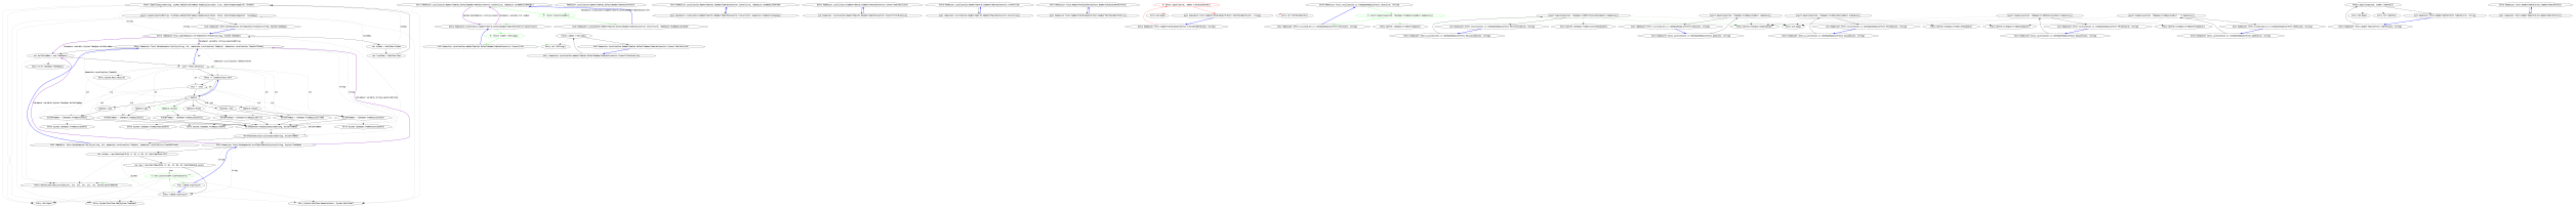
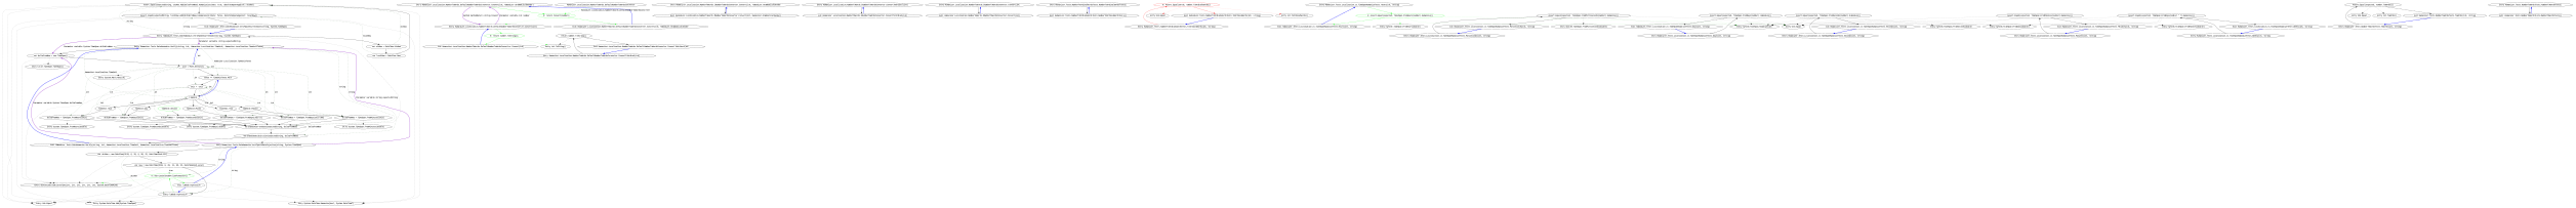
  digraph {
    fontname="Liberation Mono"
    node [cluster="Humanizer.Tests.DateHumanize.Verify(string, int, Humanizer.Localisation.TimeUnit, Humanizer.Localisation.TimeUnitTense)" file="Configurator.cs" fontname="Liberation Mono" span="0-0"]
    edge [fontname="Liberation Mono" style=solid]
    n1 [cluster="System.DateTime.Add(System.TimeSpan)" label="Entry System.DateTime.Add(System.TimeSpan)"]
    n2 [cluster="Humanizer.Tests.DateHumanize.VerifyWithCurrentDate(string, System.TimeSpan)" label="Entry Humanizer.Tests.DateHumanize.VerifyWithCurrentDate(string, System.TimeSpan)" span="8-8"]
    n3 [cluster="Humanizer.Tests.DateHumanize.VerifyWithCurrentDate(string, System.TimeSpan)" label="var utcNow = DateTime.UtcNow" span="10-10"]
    n4 [cluster="Humanizer.Tests.DateHumanize.VerifyWithCurrentDate(string, System.TimeSpan)" label="Assert.Equal(expectedString, utcNow.Add(deltaFromNow).Humanize(utcDate: true, dateToCompareAgainst: utcNow))" span="14-14"]
    n5 [cluster="Humanizer.Tests.DateHumanize.VerifyWithCurrentDate(string, System.TimeSpan)" label="Assert.Equal(expectedString, localNow.Add(deltaFromNow).Humanize(utcDate: false, dateToCompareAgainst: localNow))" span="15-15"]
    n6 [label="var deltaFromNow = new TimeSpan()" span="29-29"]
    n7 [label="Entry Humanizer.Tests.DateHumanize.Verify(string, int, Humanizer.Localisation.TimeUnit, Humanizer.Localisation.TimeUnitTense)" span="27-27"]
    n8 [cluster="Humanizer.Tests.DateHumanize.VerifyWithCurrentDate(string, System.TimeSpan)" label="var localNow = DateTime.Now" span="11-11"]
    n9 [cluster="System.DateTime.Humanize(bool, System.DateTime?)" label="Entry System.DateTime.Humanize(bool, System.DateTime?)" span="19-19"]
    n10 [cluster="Unk.Equal" label="Entry Unk.Equal" span=""]
    n11 [cluster="Humanizer.Tests.DateHumanize.VerifyWithCurrentDate(string, System.TimeSpan)" label="Exit Humanizer.Tests.DateHumanize.VerifyWithCurrentDate(string, System.TimeSpan)" span="8-8"]
    n12 [cluster="System.TimeSpan.TimeSpan()" label="Entry Local.TimeSpan.TimeSpan()"]
    n13 [cluster="System.DateTime.DateTime(int, int, int, int, int, int, System.DateTimeKind)" label="Entry System.DateTime.DateTime(int, int, int, int, int, int, System.DateTimeKind)"]
    n14 [label="unit = Math.Abs(unit)" span="30-30"]
    n15 [label="tense == TimeUnitTense.Past" span="32-32"]
    n16 [label=timeUnit span="35-35"]
    n17 [label="VerifyWithCurrentDate(expectedString, deltaFromNow)" span="57-57"]
    n18 [label="VerifyWithDateInjection(expectedString, deltaFromNow)" span="58-58"]
    n19 [cluster="System.Math.Abs(int)" label="Entry System.Math.Abs(int)"]
    n20 [cluster="System.TimeSpan.FromMinutes(double)" label="Entry System.TimeSpan.FromMinutes(double)"]
    n21 [cluster="Humanizer.Tests.DateHumanize.VerifyWithDateInjection(string, System.TimeSpan)" label="Entry Humanizer.Tests.DateHumanize.VerifyWithDateInjection(string, System.TimeSpan)" span="18-18"]
    n22 [cluster="Humanizer.Tests.DateHumanize.VerifyWithDateInjection(string, System.TimeSpan)" label="var utcNow = new DateTime(2013, 6, 20, 9, 58, 22, DateTimeKind.Utc)" span="20-20"]
    n23 [cluster="lambda expression" label="Entry lambda expression" span="19-19"]
    n24 [cluster="lambda expression" color=green community=0 label="0: new CzechSlovakPolishFormatter()" span="19-19"]
    n25 [cluster="Humanizer.Tests.DateHumanize.VerifyWithDateInjection(string, System.TimeSpan)" label="var now = new DateTime(2013, 6, 20, 11, 58, 22, DateTimeKind.Local)" span="21-21"]
    n26 [cluster="lambda expression" label="Exit lambda expression" span="19-19"]
    n27 [cluster="System.TimeSpan.FromSeconds(double)" label="Entry System.TimeSpan.FromSeconds(double)"]
    n28 [cluster="System.TimeSpan.FromHours(double)" label="Entry System.TimeSpan.FromHours(double)"]
    n29 [cluster="System.TimeSpan.FromDays(double)" label="Entry System.TimeSpan.FromDays(double)"]
    n30 [label="unit = -unit" span="33-33"]
    n31 [label="deltaFromNow = TimeSpan.FromSeconds(unit)" span="38-38"]
    n32 [label="deltaFromNow = TimeSpan.FromMinutes(unit)" span="41-41"]
    n33 [label="deltaFromNow = TimeSpan.FromHours(unit)" span="44-44"]
    n34 [label="deltaFromNow = TimeSpan.FromDays(unit)" span="47-47"]
    n35 [label="deltaFromNow = TimeSpan.FromDays(unit*31)" span="50-50"]
    n36 [label="deltaFromNow = TimeSpan.FromDays(unit*366)" span="53-53"]
    n37 [color=green label="TimeUnit.Second" span="37-37"]
    n38 [label="TimeUnit.Minute" span="40-40"]
    n39 [label="TimeUnit.Hour" span="43-43"]
    n40 [label="TimeUnit.Day" span="46-46"]
    n41 [label="TimeUnit.Month" span="49-49"]
    n42 [label="TimeUnit.Year" span="52-52"]
    n43 [label="Exit Humanizer.Tests.DateHumanize.Verify(string, int, Humanizer.Localisation.TimeUnit, Humanizer.Localisation.TimeUnitTense)" span="27-27"]
    n44 [cluster="Humanizer.Localisation.NumberToWords.DefaultNumberToWordsConverter.Convert(int, Humanizer.GrammaticalGender)" file="DefaultNumberToWordsConverter.cs" label="Entry Humanizer.Localisation.NumberToWords.DefaultNumberToWordsConverter.Convert(int, Humanizer.GrammaticalGender)" span="4-4"]
    n45 [cluster="Humanizer.Localisation.NumberToWords.DefaultNumberToWordsConverter.Convert(int, Humanizer.GrammaticalGender)" color=green community=0 file="DefaultNumberToWordsConverter.cs" label="0: return Convert(number);" span="6-6"]
    n46 [cluster="Humanizer.Localisation.NumberToWords.DefaultNumberToWordsConverter.Convert(int)" file="DefaultNumberToWordsConverter.cs" label="Entry Humanizer.Localisation.NumberToWords.DefaultNumberToWordsConverter.Convert(int)" span="9-9"]
    n47 [cluster="Humanizer.Localisation.NumberToWords.DefaultNumberToWordsConverter.Convert(int, Humanizer.GrammaticalGender)" file="DefaultNumberToWordsConverter.cs" label="Exit Humanizer.Localisation.NumberToWords.DefaultNumberToWordsConverter.Convert(int, Humanizer.GrammaticalGender)" span="4-4"]
    n48 [cluster="Humanizer.Localisation.NumberToWords.DefaultNumberToWordsConverter.Convert(int)" color=green community=0 file="DefaultNumberToWordsConverter.cs" label="0: return number.ToString();" span="11-11"]
    n49 [cluster="int.ToString()" file="DefaultNumberToWordsConverter.cs" label="Entry int.ToString()"]
    n50 [cluster="Humanizer.Localisation.NumberToWords.DefaultNumberToWordsConverter.Convert(int)" file="DefaultNumberToWordsConverter.cs" label="Exit Humanizer.Localisation.NumberToWords.DefaultNumberToWordsConverter.Convert(int)" span="9-9"]
    n51 [cluster="Humanizer.Localisation.NumberToWords.DefaultNumberToWordsConverter.ConvertToOrdinal(int)" file="DefaultNumberToWordsConverter.cs" label="Entry Humanizer.Localisation.NumberToWords.DefaultNumberToWordsConverter.ConvertToOrdinal(int)" span="14-14"]
    n52 [cluster="Humanizer.Localisation.NumberToWords.DefaultNumberToWordsConverter.ConvertToOrdinal(int)" file="DefaultNumberToWordsConverter.cs" label="return number.ToString();" span="16-16"]
    n53 [cluster="Humanizer.Localisation.NumberToWords.DefaultNumberToWordsConverter.ConvertToOrdinal(int)" file="DefaultNumberToWordsConverter.cs" label="Exit Humanizer.Localisation.NumberToWords.DefaultNumberToWordsConverter.ConvertToOrdinal(int)" span="14-14"]
    n54 [file="DefaultNumberToWordsConverter.cs" label="Humanizer.Localisation.NumberToWords.DefaultNumberToWordsConverter" cluster="" span=""]
    n55 [cluster="Humanizer.Localisation.NumberToWords.INumberToWordsConverter.Convert(int, Humanizer.GrammaticalGender)" file="INumberToWordsConverter.cs" label="Entry Humanizer.Localisation.NumberToWords.INumberToWordsConverter.Convert(int, Humanizer.GrammaticalGender)" span="22-22"]
    n56 [cluster="Humanizer.Localisation.NumberToWords.INumberToWordsConverter.Convert(int, Humanizer.GrammaticalGender)" file="INumberToWordsConverter.cs" label="Exit Humanizer.Localisation.NumberToWords.INumberToWordsConverter.Convert(int, Humanizer.GrammaticalGender)" span="22-22"]
    n57 [cluster="Humanizer.Localisation.NumberToWords.INumberToWordsConverter.ConvertToOrdinal(int)" file="INumberToWordsConverter.cs" label="Entry Humanizer.Localisation.NumberToWords.INumberToWordsConverter.ConvertToOrdinal(int)" span="29-29"]
    n58 [cluster="Humanizer.Localisation.NumberToWords.INumberToWordsConverter.ConvertToOrdinal(int)" file="INumberToWordsConverter.cs" label="Exit Humanizer.Localisation.NumberToWords.INumberToWordsConverter.ConvertToOrdinal(int)" span="29-29"]
    n59 [cluster="Humanizer.Localisation.NumberToWords.INumberToWordsConverter.Convert(int)" file="INumberToWordsConverter.cs" label="Entry Humanizer.Localisation.NumberToWords.INumberToWordsConverter.Convert(int)" span="12-12"]
    n60 [cluster="Humanizer.Localisation.NumberToWords.INumberToWordsConverter.Convert(int)" file="INumberToWordsConverter.cs" label="Exit Humanizer.Localisation.NumberToWords.INumberToWordsConverter.Convert(int)" span="12-12"]
    n61 [cluster="Humanizer.Tests.NumberToOrdinalWordsTests.NumberToOrdinalWordsTests()" file="NumberToOrdinalWordsTests.cs" label="Entry Humanizer.Tests.NumberToOrdinalWordsTests.NumberToOrdinalWordsTests()" span="7-7"]
    n62 [cluster="Humanizer.Tests.NumberToOrdinalWordsTests.NumberToOrdinalWordsTests()" file="NumberToOrdinalWordsTests.cs" label="Exit Humanizer.Tests.NumberToOrdinalWordsTests.NumberToOrdinalWordsTests()" span="7-7"]
    n63 [cluster="Unk.Equal" file="NumberToOrdinalWordsTests.cs" label="Entry Unk.Equal" span=""]
    n64 [cluster="Humanizer.Tests.NumberToOrdinalWordsTests.ToOrdinalWords(int, string)" file="NumberToOrdinalWordsTests.cs" label="Entry Humanizer.Tests.NumberToOrdinalWordsTests.ToOrdinalWords(int, string)" span="52-52"]
    n65 [cluster="Humanizer.Tests.NumberToOrdinalWordsTests.ToOrdinalWords(int, string)" color=red community=0 file="NumberToOrdinalWordsTests.cs" label="0: Assert.Equal(words, number.ToOrdinalWords())" span="54-54"]
    n66 [cluster="Humanizer.Tests.NumberToOrdinalWordsTests.ToOrdinalWords(int, string)" file="NumberToOrdinalWordsTests.cs" label="Exit Humanizer.Tests.NumberToOrdinalWordsTests.ToOrdinalWords(int, string)" span="52-52"]
    n67 [cluster="int.ToOrdinalWords()" file="NumberToOrdinalWordsTests.cs" label="Entry int.ToOrdinalWords()" span="52-52"]
    n68 [cluster="Humanizer.Tests.Localisation.cs.TimeSpanHumanizeTests.Hours(int, string)" file="NumberToWordsExtension.cs" label="Entry Humanizer.Tests.Localisation.cs.TimeSpanHumanizeTests.Hours(int, string)" span="60-60"]
    n69 [cluster="Humanizer.Tests.Localisation.cs.TimeSpanHumanizeTests.Hours(int, string)" color=green community=0 file="NumberToWordsExtension.cs" label="0: Assert.Equal(expected, TimeSpan.FromHours(number).Humanize())" span="62-62"]
    n70 [cluster="Humanizer.Tests.Localisation.cs.TimeSpanHumanizeTests.Hours(int, string)" file="NumberToWordsExtension.cs" label="Exit Humanizer.Tests.Localisation.cs.TimeSpanHumanizeTests.Hours(int, string)" span="60-60"]
    n71 [cluster="System.TimeSpan.Humanize(int)" file="NumberToWordsExtension.cs" label="Entry System.TimeSpan.Humanize(int)" span="18-18"]
    n72 [cluster="Unk.Equal" file="NumberToWordsExtension.cs" label="Entry Unk.Equal" span=""]
    n73 [cluster="System.TimeSpan.FromHours(double)" file="NumberToWordsExtension.cs" label="Entry System.TimeSpan.FromHours(double)"]
    n74 [cluster="System.TimeSpan.FromDays(double)" file="NumberToWordsExtension.cs" label="Entry System.TimeSpan.FromDays(double)"]
    n75 [cluster="System.TimeSpan.FromMinutes(double)" file="NumberToWordsExtension.cs" label="Entry System.TimeSpan.FromMinutes(double)"]
    n76 [cluster="System.TimeSpan.FromMilliseconds(double)" file="NumberToWordsExtension.cs" label="Entry System.TimeSpan.FromMilliseconds(double)"]
    n77 [cluster="Humanizer.Tests.Localisation.cs.TimeSpanHumanizeTests.Days(int, string)" file="NumberToWordsExtension.cs" label="Entry Humanizer.Tests.Localisation.cs.TimeSpanHumanizeTests.Days(int, string)" span="72-72"]
    n78 [cluster="Humanizer.Tests.Localisation.cs.TimeSpanHumanizeTests.Days(int, string)" file="NumberToWordsExtension.cs" label="Assert.Equal(expected, TimeSpan.FromDays(number).Humanize())" span="74-74"]
    n79 [cluster="Humanizer.Tests.Localisation.cs.TimeSpanHumanizeTests.Days(int, string)" file="NumberToWordsExtension.cs" label="Exit Humanizer.Tests.Localisation.cs.TimeSpanHumanizeTests.Days(int, string)" span="72-72"]
    n80 [cluster="System.TimeSpan.FromSeconds(double)" file="NumberToWordsExtension.cs" label="Entry System.TimeSpan.FromSeconds(double)"]
    n81 [cluster="Humanizer.Tests.Localisation.cs.TimeSpanHumanizeTests.Miliseconds(int, string)" file="NumberToWordsExtension.cs" label="Entry Humanizer.Tests.Localisation.cs.TimeSpanHumanizeTests.Miliseconds(int, string)" span="21-21"]
    n82 [cluster="Humanizer.Tests.Localisation.cs.TimeSpanHumanizeTests.Miliseconds(int, string)" file="NumberToWordsExtension.cs" label="Assert.Equal(expected, TimeSpan.FromMilliseconds(number).Humanize())" span="23-23"]
    n83 [cluster="Humanizer.Tests.Localisation.cs.TimeSpanHumanizeTests.Miliseconds(int, string)" file="NumberToWordsExtension.cs" label="Exit Humanizer.Tests.Localisation.cs.TimeSpanHumanizeTests.Miliseconds(int, string)" span="21-21"]
    n84 [cluster="Humanizer.Tests.Localisation.cs.TimeSpanHumanizeTests.Seconds(int, string)" file="NumberToWordsExtension.cs" label="Entry Humanizer.Tests.Localisation.cs.TimeSpanHumanizeTests.Seconds(int, string)" span="34-34"]
    n85 [cluster="Humanizer.Tests.Localisation.cs.TimeSpanHumanizeTests.Seconds(int, string)" file="NumberToWordsExtension.cs" label="Assert.Equal(expected, TimeSpan.FromSeconds(number).Humanize())" span="36-36"]
    n86 [cluster="Humanizer.Tests.Localisation.cs.TimeSpanHumanizeTests.Seconds(int, string)" file="NumberToWordsExtension.cs" label="Exit Humanizer.Tests.Localisation.cs.TimeSpanHumanizeTests.Seconds(int, string)" span="34-34"]
    n87 [cluster="Humanizer.Tests.Localisation.cs.TimeSpanHumanizeTests.Minutes(int, string)" file="NumberToWordsExtension.cs" label="Entry Humanizer.Tests.Localisation.cs.TimeSpanHumanizeTests.Minutes(int, string)" span="47-47"]
    n88 [cluster="Humanizer.Tests.Localisation.cs.TimeSpanHumanizeTests.Minutes(int, string)" file="NumberToWordsExtension.cs" label="Assert.Equal(expected, TimeSpan.FromMinutes(number).Humanize())" span="49-49"]
    n89 [cluster="Humanizer.Tests.Localisation.cs.TimeSpanHumanizeTests.Minutes(int, string)" file="NumberToWordsExtension.cs" label="Exit Humanizer.Tests.Localisation.cs.TimeSpanHumanizeTests.Minutes(int, string)" span="47-47"]
    n90 [cluster="Humanizer.Tests.Localisation.cs.TimeSpanHumanizeTests.Weeks(int, string)" file="NumberToWordsExtension.cs" label="Entry Humanizer.Tests.Localisation.cs.TimeSpanHumanizeTests.Weeks(int, string)" span="84-84"]
    n91 [cluster="Humanizer.Tests.Localisation.cs.TimeSpanHumanizeTests.Weeks(int, string)" file="NumberToWordsExtension.cs" label="Assert.Equal(expected, TimeSpan.FromDays(number * 7).Humanize())" span="86-86"]
    n92 [cluster="Humanizer.Tests.Localisation.cs.TimeSpanHumanizeTests.Weeks(int, string)" file="NumberToWordsExtension.cs" label="Exit Humanizer.Tests.Localisation.cs.TimeSpanHumanizeTests.Weeks(int, string)" span="84-84"]
    n93 [cluster="Unk.Equal" file="NumberToWordsTests.cs" label="Entry Unk.Equal" span=""]
    n94 [cluster="int.ToWords()" file="NumberToWordsTests.cs" label="Entry int.ToWords()" span="29-29"]
    n95 [cluster="Humanizer.Tests.NumberToWordsTests.ToWords(int, string)" file="NumberToWordsTests.cs" label="Entry Humanizer.Tests.NumberToWordsTests.ToWords(int, string)" span="40-40"]
    n96 [cluster="Humanizer.Tests.NumberToWordsTests.ToWords(int, string)" file="NumberToWordsTests.cs" label="Assert.Equal(expected, number.ToWords())" span="42-42"]
    n97 [cluster="Humanizer.Tests.NumberToWordsTests.ToWords(int, string)" file="NumberToWordsTests.cs" label="Exit Humanizer.Tests.NumberToWordsTests.ToWords(int, string)" span="40-40"]
    n98 [cluster="Humanizer.Tests.NumberToWordsTests.NumberToWordsTests()" file="NumberToWordsTests.cs" label="Entry Humanizer.Tests.NumberToWordsTests.NumberToWordsTests()" span="7-7"]
    n99 [cluster="Humanizer.Tests.NumberToWordsTests.NumberToWordsTests()" file="NumberToWordsTests.cs" label="Exit Humanizer.Tests.NumberToWordsTests.NumberToWordsTests()" span="7-7"]
    n2 -> n3
    n2 -> n4 [color=darkseagreen4 label=string style=dashed]
    n2 -> n5 [color=darkseagreen4 label=string style=dashed]
    n2 -> n6 [color=darkorchid label="Parameter variable System.TimeSpan deltaFromNow" style=bold]
    n2 -> n7 [color=darkorchid label="Parameter variable string expectedString" style=bold]
    n3 -> n4 [color=darkseagreen4 label=utcNow style=dashed]
    n3 -> n8
    n4 -> n1 [style=dotted]
    n4 -> n5
    n4 -> n9 [style=dotted]
    n4 -> n10 [style=dotted]
    n5 -> n1 [style=dotted]
    n5 -> n9 [style=dotted]
    n5 -> n10 [style=dotted]
    n5 -> n11
    n6 -> n12 [style=dotted]
    n6 -> n13 [style=dotted]
    n6 -> n14
    n7 -> n6
    n7 -> n14 [color=darkseagreen4 label=int style=dashed]
    n7 -> n15 [color=darkseagreen4 label="Humanizer.Localisation.TimeUnitTense" style=dashed]
    n7 -> n16 [color=darkseagreen4 label="Humanizer.Localisation.TimeUnit" style=dashed]
    n7 -> n17 [color=darkseagreen4 label=string style=dashed]
    n7 -> n18 [color=darkseagreen4 label=string style=dashed]
    n8 -> n4
    n8 -> n5 [color=darkseagreen4 label=localNow style=dashed]
    n11 -> n2 [color=blue style=bold]
    n14 -> n7 [color=blue style=bold]
    n14 -> n14 [color=darkseagreen4 label=int style=dashed]
    n14 -> n15
    n14 -> n19 [style=dotted]
    n14 -> n30 [color=darkseagreen4 label=int style=dashed]
    n14 -> n31 [color=darkseagreen4 label=int style=dashed]
    n14 -> n32 [color=darkseagreen4 label=int style=dashed]
    n14 -> n33 [color=darkseagreen4 label=int style=dashed]
    n14 -> n34 [color=darkseagreen4 label=int style=dashed]
    n14 -> n35 [color=darkseagreen4 label=int style=dashed]
    n14 -> n36 [color=darkseagreen4 label=int style=dashed]
    n15 -> n16
    n15 -> n30
    n16 -> n15 [color=blue style=bold]
-   n16 -> n37
+   n16 -> n34
    n16 -> n38
    n16 -> n39
    n16 -> n40
    n16 -> n41
    n16 -> n42
    n17 -> n2 [style=dotted]
    n17 -> n18
    n18 -> n21 [style=dotted]
    n18 -> n43
    n21 -> n6 [color=darkorchid label="Parameter variable System.TimeSpan deltaFromNow" style=bold]
    n21 -> n7 [color=darkorchid label="Parameter variable string expectedString" style=bold]
    n21 -> n22
    n21 -> n23 [color=darkseagreen4 label=string style=dashed]
    n21 -> n24 [color=darkseagreen4 label=string style=dashed]
    n22 -> n13 [style=dotted]
    n22 -> n23 [color=darkseagreen4 label=utcNow style=dashed]
    n22 -> n25
    n23 -> n1 [style=dotted]
    n23 -> n9 [style=dotted]
    n23 -> n10 [style=dotted]
    n23 -> n24 [color=green]
    n24 -> n1 [style=dotted]
    n24 -> n9 [style=dotted]
    n24 -> n10 [style=dotted]
    n24 -> n13 [color=green style=dotted]
    n24 -> n26 [color=green]
    n25 -> n13 [style=dotted]
    n25 -> n23
    n25 -> n24 [color=darkseagreen4 label=now style=dashed]
    n26 -> n21 [color=blue style=bold]
    n26 -> n23 [color=blue style=bold]
    n30 -> n13 [style=dotted]
    n30 -> n16
    n30 -> n30 [color=darkseagreen4 label=int style=dashed]
    n30 -> n31 [color=darkseagreen4 label=int style=dashed]
    n30 -> n32 [color=darkseagreen4 label=int style=dashed]
    n30 -> n33 [color=darkseagreen4 label=int style=dashed]
    n30 -> n34 [color=darkseagreen4 label=int style=dashed]
    n30 -> n35 [color=darkseagreen4 label=int style=dashed]
    n30 -> n36 [color=darkseagreen4 label=int style=dashed]
    n31 -> n17
    n31 -> n27 [style=dotted]
    n32 -> n17
    n32 -> n20 [style=dotted]
    n33 -> n17
    n33 -> n28 [style=dotted]
    n34 -> n17
    n34 -> n29 [style=dotted]
    n35 -> n17
    n35 -> n29 [style=dotted]
    n36 -> n17
    n36 -> n18 [color=darkseagreen4 label=deltaFromNow style=dashed]
    n36 -> n29 [style=dotted]
    n37 -> n31
    n38 -> n32
    n39 -> n33
    n40 -> n34
    n41 -> n35
    n42 -> n36
    n43 -> n7 [color=blue style=bold]
    n44 -> n45 [color=green]
    n44 -> n46 [color=darkorchid label="method methodReturn string Convert" style=bold]
    n45 -> n46 [color=green style=dotted]
    n45 -> n47 [color=green]
    n46 -> n44 [color=darkorchid label="Parameter variable int number" style=bold]
    n46 -> n48 [color=green]
    n47 -> n44 [color=blue style=bold]
    n48 -> n49 [color=green style=dotted]
    n48 -> n50 [color=green]
    n50 -> n46 [color=blue style=bold]
    n51 -> n52
    n52 -> n49 [style=dotted]
    n52 -> n53
    n53 -> n51 [color=blue style=bold]
    n54 -> n45 [color=green label="Humanizer.Localisation.NumberToWords.DefaultNumberToWordsConverter" style=dashed]
    n55 -> n56
    n56 -> n55 [color=blue style=bold]
    n57 -> n58
    n58 -> n57 [color=blue style=bold]
    n59 -> n60
    n60 -> n59 [color=blue style=bold]
    n61 -> n62
    n62 -> n61 [color=blue style=bold]
    n64 -> n65 [color=red]
    n65 -> n63 [color=red style=dotted]
    n65 -> n66 [color=red]
    n65 -> n67 [color=red style=dotted]
    n66 -> n64 [color=blue style=bold]
    n68 -> n69 [color=green]
    n69 -> n70 [color=green]
    n69 -> n71 [color=green style=dotted]
    n69 -> n72 [color=green style=dotted]
    n69 -> n73 [color=green style=dotted]
    n70 -> n68 [color=blue style=bold]
    n77 -> n78
    n78 -> n71 [style=dotted]
    n78 -> n72 [style=dotted]
    n78 -> n74 [style=dotted]
    n78 -> n79
    n79 -> n77 [color=blue style=bold]
    n81 -> n82
    n82 -> n71 [style=dotted]
    n82 -> n72 [style=dotted]
    n82 -> n76 [style=dotted]
    n82 -> n83
    n83 -> n81 [color=blue style=bold]
    n84 -> n85
    n85 -> n71 [style=dotted]
    n85 -> n72 [style=dotted]
    n85 -> n80 [style=dotted]
    n85 -> n86
    n86 -> n84 [color=blue style=bold]
    n87 -> n88
    n88 -> n71 [style=dotted]
    n88 -> n72 [style=dotted]
    n88 -> n75 [style=dotted]
    n88 -> n89
    n89 -> n87 [color=blue style=bold]
    n90 -> n91
    n91 -> n71 [style=dotted]
    n91 -> n72 [style=dotted]
    n91 -> n74 [style=dotted]
    n91 -> n92
    n92 -> n90 [color=blue style=bold]
    n95 -> n96
    n96 -> n93 [style=dotted]
    n96 -> n94 [style=dotted]
    n96 -> n97
    n97 -> n95 [color=blue style=bold]
    n98 -> n99
    n99 -> n98 [color=blue style=bold]
  }
